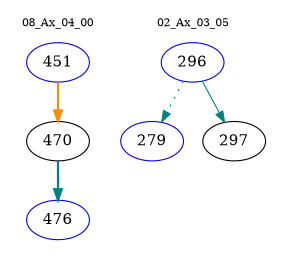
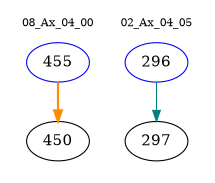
  digraph {
    node [color=blue]
    edge [color=teal style=bold]
-   n1 [label=451]
-   n2 [color=black label=470]
-   n3 [label=476]
+   n1 [label=455]
+   n2 [color=black label=450]
    n4 [label=296]
-   n5 [label=279]
    n6 [color=black label=297]
    subgraph cluster_1 {
      color=white
      fontsize=10
      label="08_Ax_04_00"
      n1
      n2
-     n3
    }
    subgraph cluster_2 {
      color=white
      fontsize=10
-     label="02_Ax_03_05"
+     label="02_Ax_04_05"
      n4
-     n5
      n6
    }
    n1 -> n2 [color=darkorange]
-   n2 -> n3
-   n4 -> n5 [style=dotted]
    n4 -> n6 [style=solid]
  }
